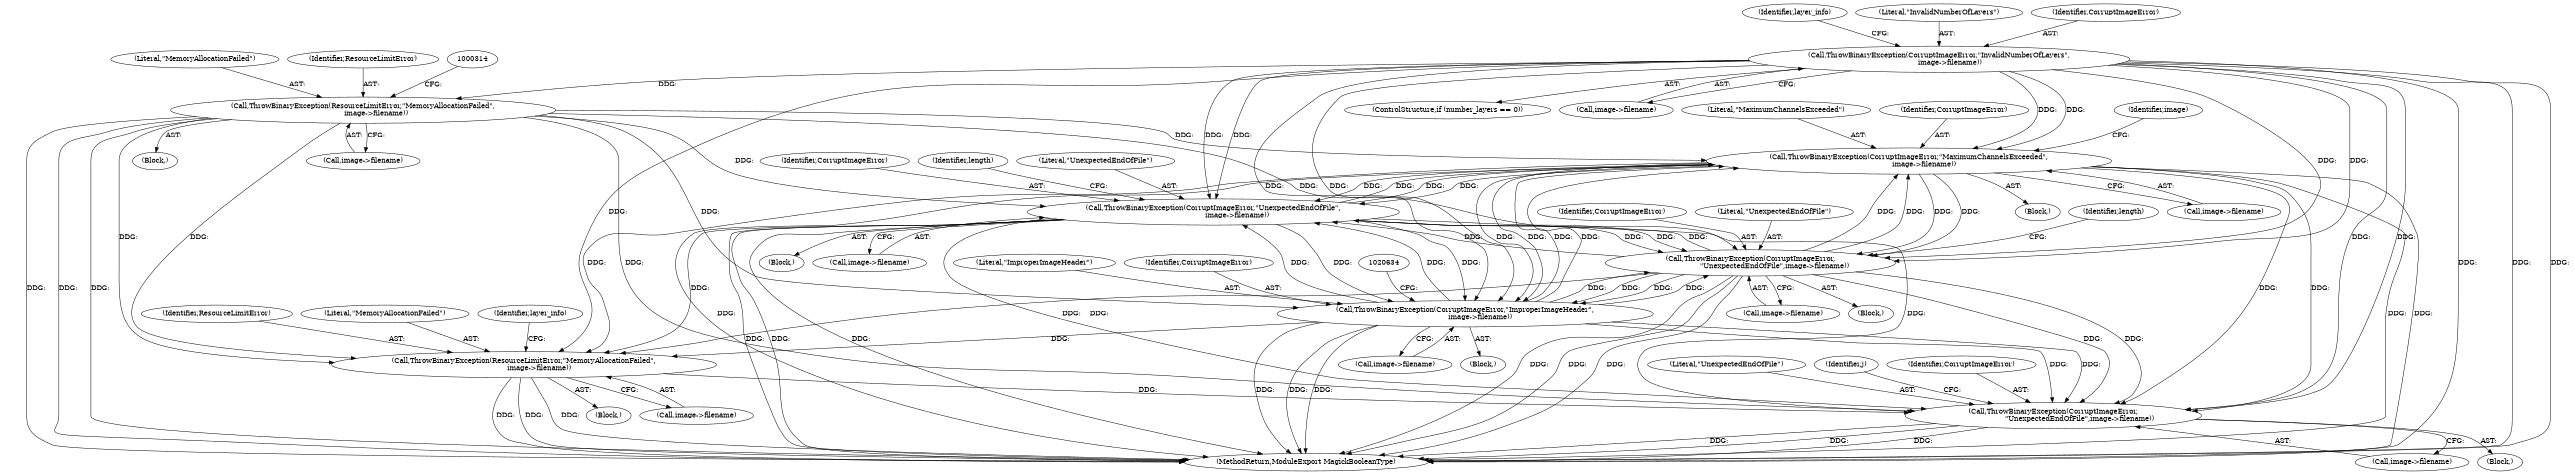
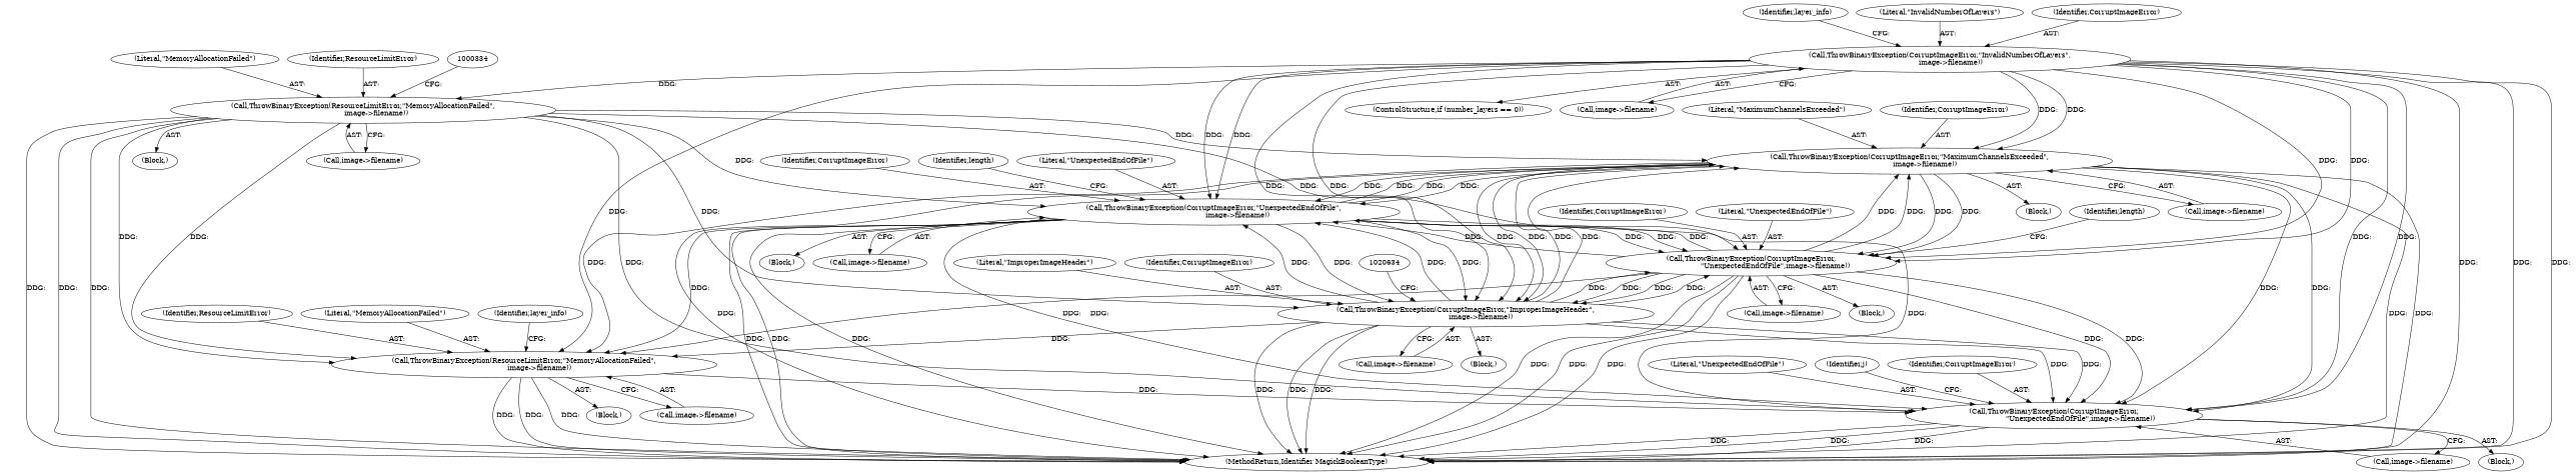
  digraph {
    n1 [label="(Call,ThrowBinaryException(CorruptImageError,\"MaximumChannelsExceeded\",\n              image->filename))"]
    n2 [label="(Call,ThrowBinaryException(CorruptImageError,\"UnexpectedEndOfFile\",\n                      image->filename))"]
    n3 [label="(Call,ThrowBinaryException(CorruptImageError,\n                      \"UnexpectedEndOfFile\",image->filename))"]
    n4 [label="(Call,ThrowBinaryException(CorruptImageError,\"ImproperImageHeader\",\n              image->filename))"]
    n5 [label="(Call,ThrowBinaryException(ResourceLimitError,\"MemoryAllocationFailed\",\n              image->filename))"]
    n6 [label="(Call,ThrowBinaryException(CorruptImageError,\n                        \"UnexpectedEndOfFile\",image->filename))"]
    n7 [label="(Block,)"]
    n8 [label="(Call,image->filename)"]
-   n9 [label="(MethodReturn,ModuleExport MagickBooleanType)"]
+   n9 [label="(MethodReturn,Identifier MagickBooleanType)"]
    n10 [label="(Block,)"]
    n11 [label="(Call,image->filename)"]
    n12 [label="(Call,image->filename)"]
    n13 [label="(Block,)"]
    n14 [label="(Block,)"]
    n15 [label="(Call,image->filename)"]
    n16 [label="(Call,image->filename)"]
    n17 [label="(Block,)"]
    n18 [label="(Call,image->filename)"]
    n19 [label="(Block,)"]
    n20 [label="(Call,ThrowBinaryException(CorruptImageError,\"InvalidNumberOfLayers\",\n          image->filename))"]
    n21 [label="(Call,ThrowBinaryException(ResourceLimitError,\"MemoryAllocationFailed\",\n            image->filename))"]
    n22 [label="(ControlStructure,if (number_layers == 0))"]
    n23 [label="(Call,image->filename)"]
    n24 [label="(Block,)"]
    n25 [label="(Call,image->filename)"]
    n26 [label="(Identifier,layer_info)"]
    n27 [label="(Literal,\"MaximumChannelsExceeded\")"]
    n28 [label="(Identifier,CorruptImageError)"]
    n29 [label="(Identifier,ResourceLimitError)"]
    n30 [label="(Identifier,length)"]
    n31 [label="(Literal,\"InvalidNumberOfLayers\")"]
    n32 [label="(Literal,\"MemoryAllocationFailed\")"]
    n33 [label="(Identifier,CorruptImageError)"]
    n34 [label="(Literal,\"UnexpectedEndOfFile\")"]
    n35 [label="(Literal,\"ImproperImageHeader\")"]
    n36 [label="(Identifier,CorruptImageError)"]
    n37 [label="(Literal,\"UnexpectedEndOfFile\")"]
    n38 [label="(Identifier,CorruptImageError)"]
    n39 [label="(Literal,\"UnexpectedEndOfFile\")"]
    n40 [label="(Literal,\"MemoryAllocationFailed\")"]
    n41 [label="(Identifier,ResourceLimitError)"]
    n42 [label="(Identifier,layer_info)"]
    n43 [label="(Identifier,j)"]
-   n44 [label="(Identifier,image)"]
    n45 [label="(Identifier,CorruptImageError)"]
    n46 [label="(Identifier,length)"]
    n47 [label="(Identifier,CorruptImageError)"]
    n48 [label=1020634]
-   1000314
+   1000314 [label=1000334]
    n1 -> n2 [label="DDG: "]
    n1 -> n2 [label="DDG: "]
    n1 -> n3 [label="DDG: "]
    n1 -> n3 [label="DDG: "]
    n1 -> n4 [label="DDG: "]
    n1 -> n4 [label="DDG: "]
    n1 -> n5 [label="DDG: "]
    n1 -> n6 [label="DDG: "]
    n1 -> n6 [label="DDG: "]
    n1 -> n7 [label="AST: "]
    n1 -> n8 [label="CFG: "]
    n1 -> n9 [label="DDG: "]
    n1 -> n9 [label="DDG: "]
    n1 -> n9 [label="DDG: "]
    n2 -> n1 [label="DDG: "]
    n2 -> n1 [label="DDG: "]
    n2 -> n3 [label="DDG: "]
    n2 -> n3 [label="DDG: "]
    n2 -> n4 [label="DDG: "]
    n2 -> n4 [label="DDG: "]
    n2 -> n5 [label="DDG: "]
    n2 -> n6 [label="DDG: "]
    n2 -> n6 [label="DDG: "]
    n2 -> n9 [label="DDG: "]
    n2 -> n9 [label="DDG: "]
    n2 -> n9 [label="DDG: "]
    n2 -> n10 [label="AST: "]
    n2 -> n11 [label="CFG: "]
    n3 -> n1 [label="DDG: "]
    n3 -> n1 [label="DDG: "]
    n3 -> n2 [label="DDG: "]
    n3 -> n2 [label="DDG: "]
    n3 -> n4 [label="DDG: "]
    n3 -> n4 [label="DDG: "]
    n3 -> n5 [label="DDG: "]
    n3 -> n6 [label="DDG: "]
    n3 -> n6 [label="DDG: "]
    n3 -> n9 [label="DDG: "]
    n3 -> n9 [label="DDG: "]
    n3 -> n9 [label="DDG: "]
    n3 -> n12 [label="CFG: "]
    n3 -> n13 [label="AST: "]
    n4 -> n1 [label="DDG: "]
    n4 -> n1 [label="DDG: "]
    n4 -> n2 [label="DDG: "]
    n4 -> n2 [label="DDG: "]
    n4 -> n3 [label="DDG: "]
    n4 -> n3 [label="DDG: "]
    n4 -> n5 [label="DDG: "]
    n4 -> n6 [label="DDG: "]
    n4 -> n6 [label="DDG: "]
    n4 -> n9 [label="DDG: "]
    n4 -> n9 [label="DDG: "]
    n4 -> n9 [label="DDG: "]
    n4 -> n14 [label="AST: "]
    n4 -> n15 [label="CFG: "]
    n5 -> n6 [label="DDG: "]
    n5 -> n9 [label="DDG: "]
    n5 -> n9 [label="DDG: "]
    n5 -> n9 [label="DDG: "]
    n5 -> n16 [label="CFG: "]
    n5 -> n17 [label="AST: "]
    n6 -> n9 [label="DDG: "]
    n6 -> n9 [label="DDG: "]
    n6 -> n9 [label="DDG: "]
    n6 -> n18 [label="CFG: "]
    n6 -> n19 [label="AST: "]
    n8 -> n1 [label="AST: "]
    n11 -> n2 [label="AST: "]
    n12 -> n3 [label="AST: "]
    n15 -> n4 [label="AST: "]
    n16 -> n5 [label="AST: "]
    n18 -> n6 [label="AST: "]
    n20 -> n1 [label="DDG: "]
    n20 -> n1 [label="DDG: "]
    n20 -> n2 [label="DDG: "]
    n20 -> n2 [label="DDG: "]
    n20 -> n3 [label="DDG: "]
    n20 -> n3 [label="DDG: "]
    n20 -> n4 [label="DDG: "]
    n20 -> n4 [label="DDG: "]
    n20 -> n5 [label="DDG: "]
    n20 -> n6 [label="DDG: "]
    n20 -> n6 [label="DDG: "]
    n20 -> n9 [label="DDG: "]
    n20 -> n9 [label="DDG: "]
    n20 -> n9 [label="DDG: "]
    n20 -> n21 [label="DDG: "]
    n20 -> n22 [label="AST: "]
    n20 -> n23 [label="CFG: "]
    n21 -> n1 [label="DDG: "]
    n21 -> n2 [label="DDG: "]
    n21 -> n3 [label="DDG: "]
    n21 -> n4 [label="DDG: "]
    n21 -> n5 [label="DDG: "]
    n21 -> n5 [label="DDG: "]
    n21 -> n6 [label="DDG: "]
    n21 -> n9 [label="DDG: "]
    n21 -> n9 [label="DDG: "]
    n21 -> n9 [label="DDG: "]
    n21 -> n24 [label="AST: "]
    n21 -> n25 [label="CFG: "]
    n23 -> n20 [label="AST: "]
    n25 -> n21 [label="AST: "]
    n26 -> n20 [label="CFG: "]
    n27 -> n1 [label="AST: "]
    n28 -> n2 [label="AST: "]
    n29 -> n5 [label="AST: "]
    n30 -> n2 [label="CFG: "]
    n31 -> n20 [label="AST: "]
    n32 -> n5 [label="AST: "]
    n33 -> n3 [label="AST: "]
    n34 -> n3 [label="AST: "]
    n35 -> n4 [label="AST: "]
    n36 -> n4 [label="AST: "]
    n37 -> n6 [label="AST: "]
    n38 -> n1 [label="AST: "]
    n39 -> n2 [label="AST: "]
    n40 -> n21 [label="AST: "]
    n41 -> n21 [label="AST: "]
    n42 -> n5 [label="CFG: "]
    n43 -> n6 [label="CFG: "]
-   n44 -> n1 [label="CFG: "]
    n45 -> n6 [label="AST: "]
    n46 -> n3 [label="CFG: "]
    n47 -> n20 [label="AST: "]
    n48 -> n4 [label="CFG: "]
    1000314 -> n21 [label="CFG: "]
  }
